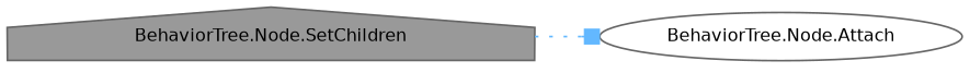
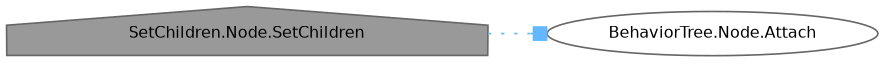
  digraph {
    rankdir=LR
    node [fontname=Helvetica fontsize=10 style=filled]
-   n1 [color=gray40 fillcolor=grey60 fontcolor=black height=0.2 label="BehaviorTree.Node.SetChildren" shape=house width=0.4]
+   n1 [color=gray40 fillcolor=grey60 fontcolor=black height=0.2 label="SetChildren.Node.SetChildren" shape=house width=0.4]
    n2 [color=grey40 fillcolor=white height=0.2 label="BehaviorTree.Node.Attach" shape=ellipse width=0.4]
    n1 -> n2 [color=steelblue1 fontname=Helvetica fontsize=10 labelfontname=Helvetica labelfontsize=10 style=dotted arrowhead=box]
  }
